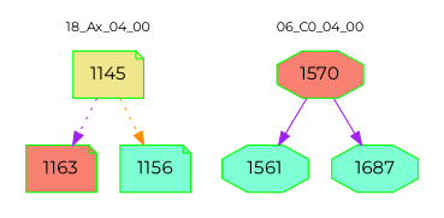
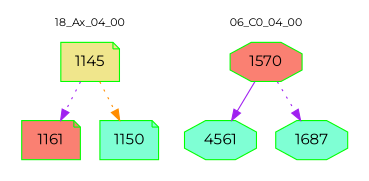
  digraph {
    fontname=Montserrat
    node [color=green fillcolor=aquamarine fontname=Montserrat shape=note style=filled]
    edge [color=purple fontname=Montserrat style=dotted]
    n1 [fillcolor=khaki label=1145]
-   n2 [fillcolor=salmon label=1163]
-   n3 [label=1156]
+   n2 [fillcolor=salmon label=1161]
+   n3 [label=1150]
    n4 [fillcolor=salmon label=1570 shape=octagon]
-   n5 [label=1561 shape=octagon]
+   n5 [label=4561 shape=octagon]
    n6 [label=1687 shape=octagon]
    subgraph cluster_1 {
      color=white
      fontsize=10
      label="18_Ax_04_00"
      n1
      n2
      n3
    }
    subgraph cluster_2 {
      color=white
      fontsize=10
      label="06_C0_04_00"
      n4
      n5
      n6
    }
    n1 -> n2
    n1 -> n3 [color=darkorange]
    n4 -> n5 [style=solid]
-   n4 -> n6 [style=solid]
+   n4 -> n6
  }
